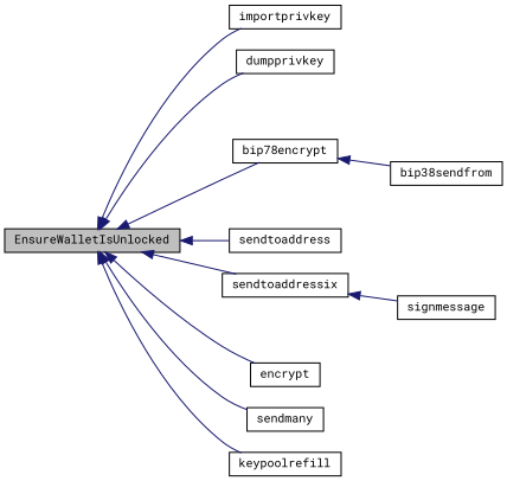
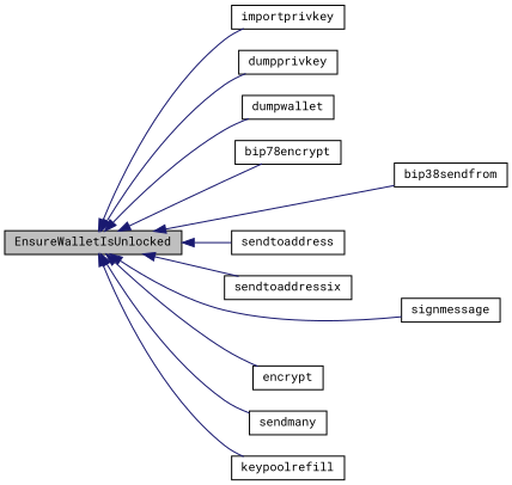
  digraph {
    fontname="Roboto Mono"
    rankdir=LR
    node [color=black fillcolor=white fontname="Roboto Mono" fontsize=10 shape=record style=filled]
    edge [color=midnightblue dir=back fontname="Roboto Mono" fontsize=10 labelfontname=Helvetica labelfontsize=10 style=solid]
    n1 [fillcolor=grey75 fontcolor=black height=0.2 label=EnsureWalletIsUnlocked width=0.4]
    n2 [height=0.2 label=importprivkey width=0.4]
    n3 [height=0.2 label=dumpprivkey width=0.4]
+   n4 [height=0.2 label=dumpwallet width=0.4]
    n5 [height=0.2 label=bip78encrypt width=0.4]
    n6 [height=0.2 label=bip38sendfrom width=0.4]
    n7 [height=0.2 label=sendtoaddress width=0.4]
    n8 [height=0.2 label=sendtoaddressix width=0.4]
    n9 [height=0.2 label=signmessage width=0.4]
    n10 [height=0.2 label=encrypt width=0.4]
    n11 [height=0.2 label=sendmany width=0.4]
    n12 [height=0.2 label=keypoolrefill width=0.4]
    n1 -> n2
    n1 -> n3
+   n1 -> n4
    n1 -> n5
-   n5 -> n6
+   n1 -> n6
    n1 -> n7
    n1 -> n8
-   n8 -> n9
+   n1 -> n9
    n1 -> n10
    n1 -> n11
    n1 -> n12
  }
